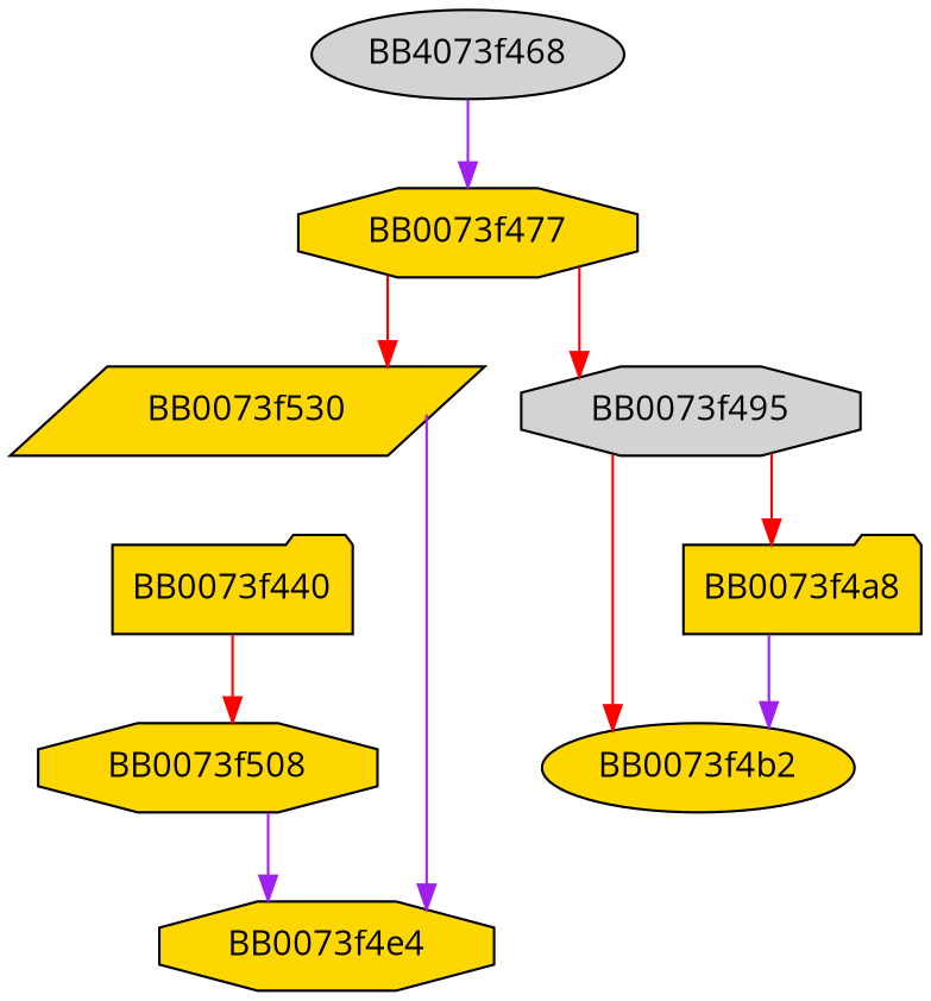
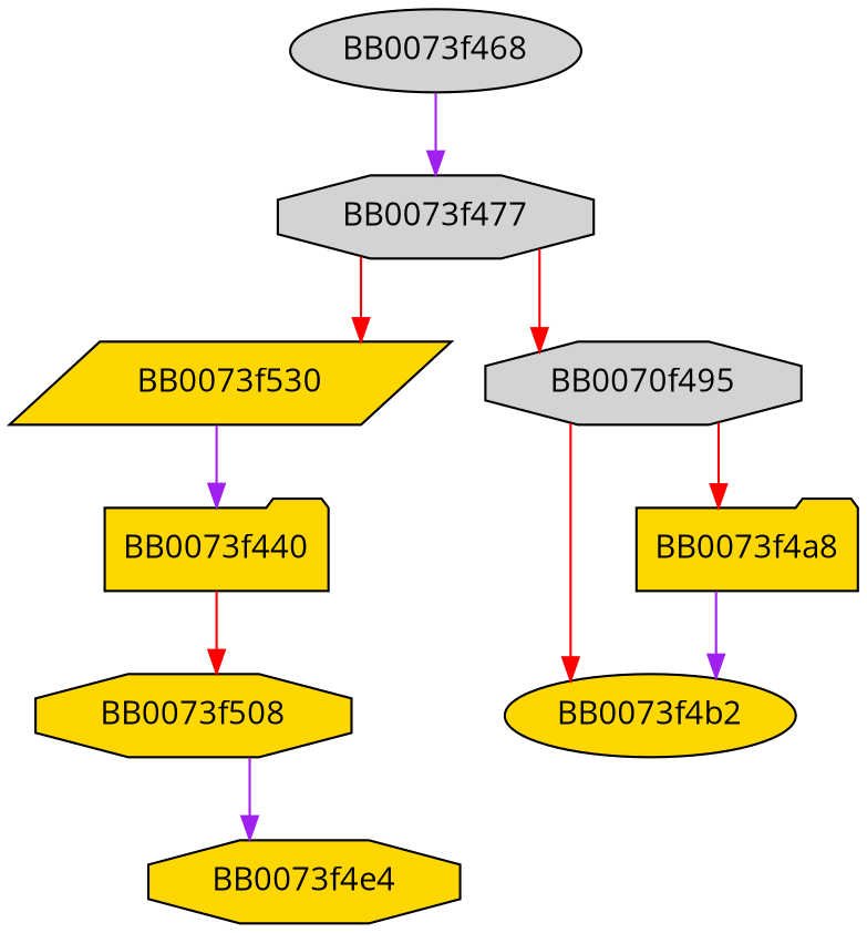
  digraph {
    fontname="Open Sans"
    splines=ortho
    node [fillcolor=gold fontname="Open Sans" shape=octagon style=filled]
    edge [color=red fontname="Open Sans"]
    BB0073f440 [shape=folder]
    BB0073f508
    BB0073f4e4
-   BB0073f468 [fillcolor=lightgrey shape=ellipse label=BB4073f468]
-   BB0073f477
+   BB0073f468 [fillcolor=lightgrey shape=ellipse]
+   BB0073f477 [fillcolor=lightgrey]
    BB0073f530 [shape=parallelogram]
-   BB0073f495 [fillcolor=lightgrey]
+   BB0073f495 [fillcolor=lightgrey label=BB0070f495]
    BB0073f4b2 [shape=ellipse]
    BB0073f4a8 [shape=folder]
    BB0073f440 -> BB0073f508
    BB0073f508 -> BB0073f4e4 [color=purple]
    BB0073f468 -> BB0073f477 [color=purple]
    BB0073f477 -> BB0073f530
    BB0073f477 -> BB0073f495
-   BB0073f530 -> BB0073f4e4 [color=purple]
+   BB0073f530 -> BB0073f440 [color=purple]
    BB0073f495 -> BB0073f4b2
    BB0073f495 -> BB0073f4a8
    BB0073f4a8 -> BB0073f4b2 [color=purple]
  }
